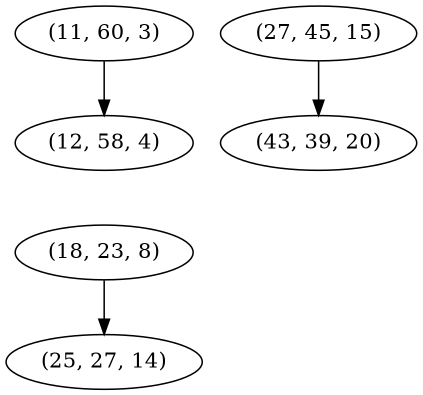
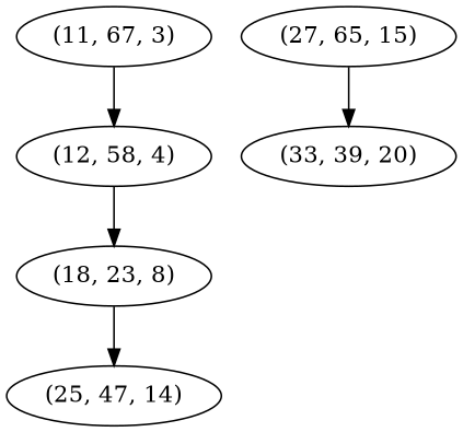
  digraph {
-   "(11, 60, 3)"
+   "(11, 60, 3)" [label="(11, 67, 3)"]
    "(12, 58, 4)"
    n3 [label="(18, 23, 8)"]
-   "(25, 47, 14)" [label="(25, 27, 14)"]
-   "(27, 45, 15)"
-   "(33, 39, 20)" [label="(43, 39, 20)"]
+   "(25, 47, 14)"
+   "(27, 45, 15)" [label="(27, 65, 15)"]
+   "(33, 39, 20)"
    "(11, 60, 3)" -> "(12, 58, 4)"
+   "(12, 58, 4)" -> n3
    n3 -> "(25, 47, 14)"
    "(27, 45, 15)" -> "(33, 39, 20)"
  }
